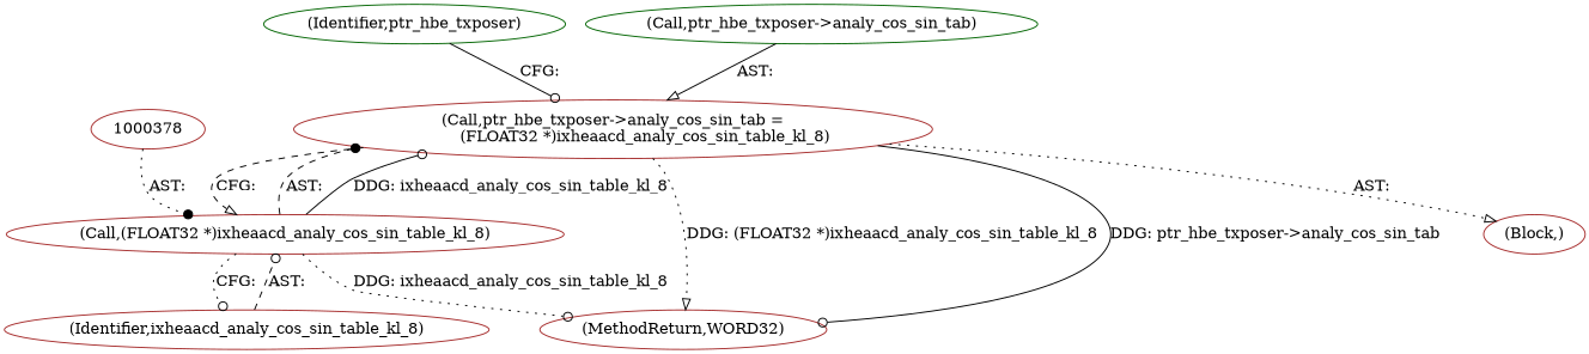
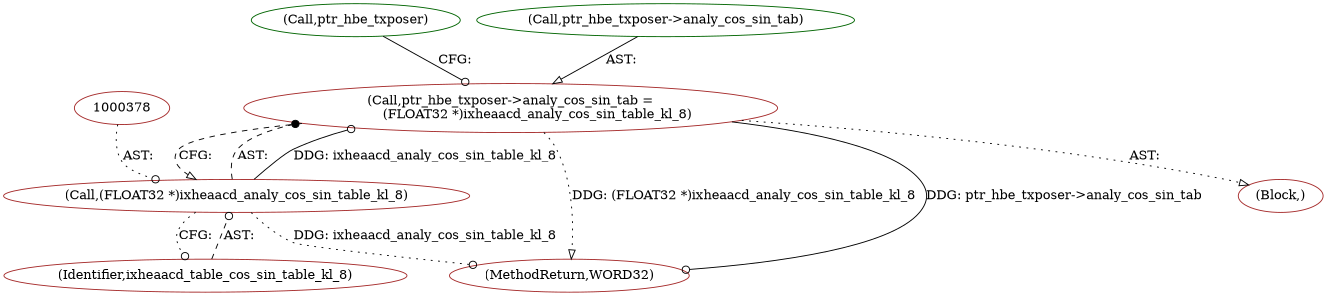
  digraph {
    node [color=brown]
    edge [arrowhead=odot style=dotted]
    n1 [label="(Call,ptr_hbe_txposer->analy_cos_sin_tab =\n             (FLOAT32 *)ixheaacd_analy_cos_sin_table_kl_8)"]
    n2 [label="(Call,(FLOAT32 *)ixheaacd_analy_cos_sin_table_kl_8)"]
    n3 [label="(MethodReturn,WORD32)"]
    n4 [label="(Block,)"]
-   n5 [label="(Identifier,ixheaacd_analy_cos_sin_table_kl_8)"]
-   n6 [color=darkgreen label="(Identifier,ptr_hbe_txposer)"]
+   n5 [label="(Identifier,ixheaacd_table_cos_sin_table_kl_8)"]
+   n6 [color=darkgreen label="(Call,ptr_hbe_txposer)"]
    n7 [color=darkgreen label="(Call,ptr_hbe_txposer->analy_cos_sin_tab)"]
    1000378
    n1 -> n2 [arrowhead=onormal label="CFG: " style=dashed]
    n1 -> n3 [arrowhead=onormal label="DDG: (FLOAT32 *)ixheaacd_analy_cos_sin_table_kl_8"]
    n1 -> n3 [label="DDG: ptr_hbe_txposer->analy_cos_sin_tab" style=solid]
    n1 -> n4 [arrowhead=onormal label="AST: "]
    n2 -> n1 [arrowhead=dot label="AST: " style=dashed]
    n2 -> n1 [label="DDG: ixheaacd_analy_cos_sin_table_kl_8" style=solid]
    n2 -> n3 [label="DDG: ixheaacd_analy_cos_sin_table_kl_8"]
    n2 -> n5 [label="CFG: "]
    n5 -> n2 [label="AST: " style=dashed]
    n6 -> n1 [label="CFG: " style=solid]
    n7 -> n1 [arrowhead=onormal label="AST: " style=solid]
-   1000378 -> n2 [arrowhead=dot label="AST: "]
+   1000378 -> n2 [label="AST: "]
  }
